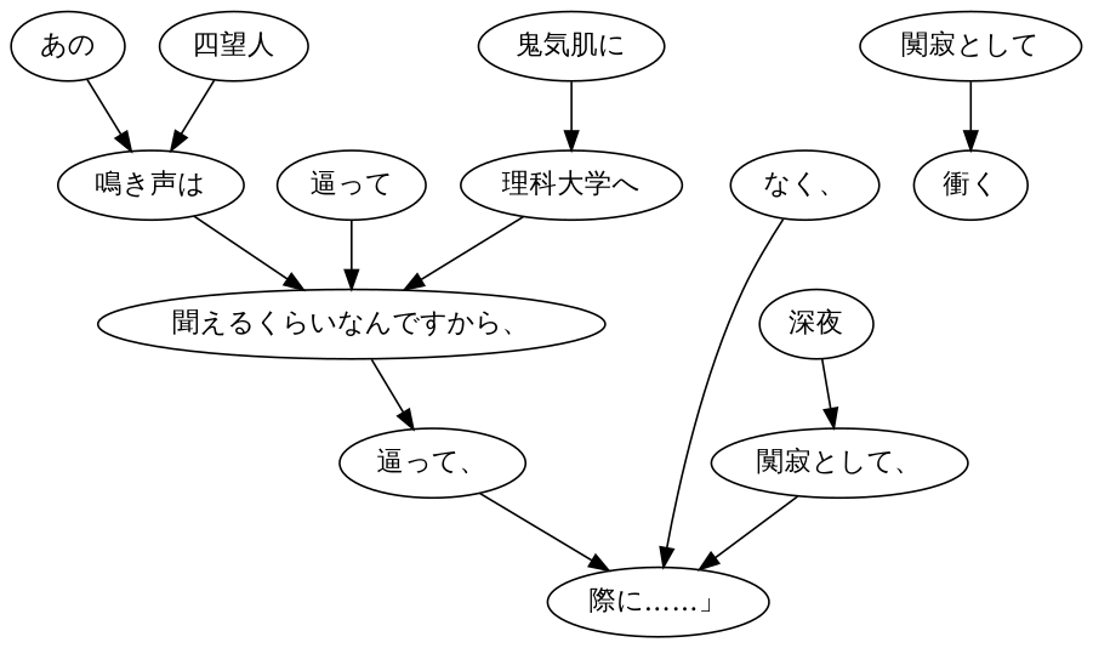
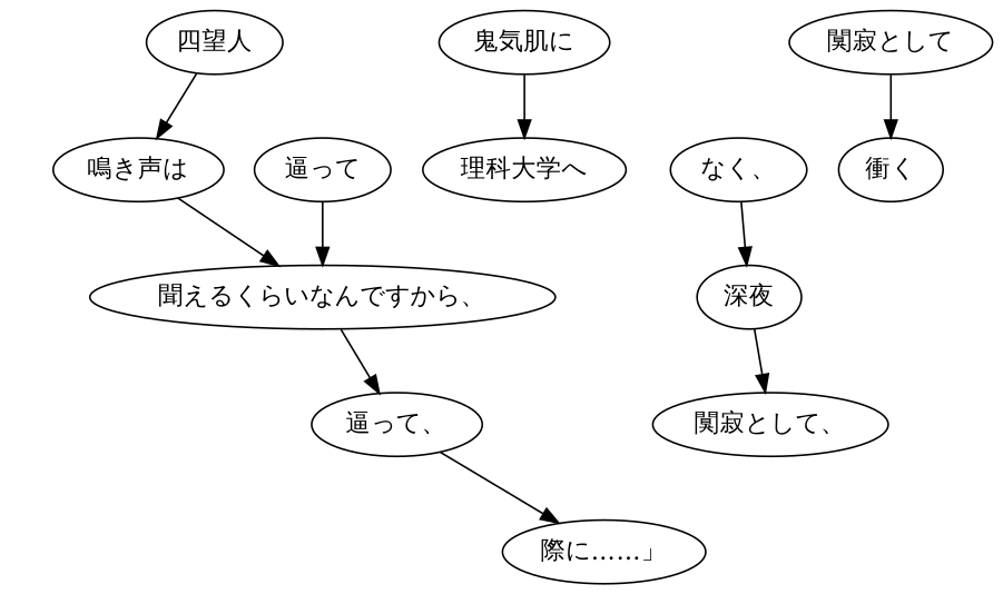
  digraph {
-   n1 [label="あの"]
    n2 [label="鳴き声は"]
    n3 [label="聞えるくらいなんですから、"]
    n4 [label="逼って、"]
    n5 [label="逼って"]
    n6 [label="理科大学へ"]
    n7 [label="際に……」"]
    n8 [label="深夜"]
    n9 [label="闃寂として、"]
    n10 [label="四望人"]
    n11 [label="なく、"]
    n12 [label="鬼気肌に"]
    n13 [label="闃寂として"]
    n14 [label="衝く"]
-   n1 -> n2
    n2 -> n3
    n3 -> n4
    n4 -> n7
    n5 -> n3
-   n6 -> n3
    n8 -> n9
-   n9 -> n7
    n10 -> n2
-   n11 -> n7
+   n11 -> n8
    n12 -> n6
    n13 -> n14
  }
